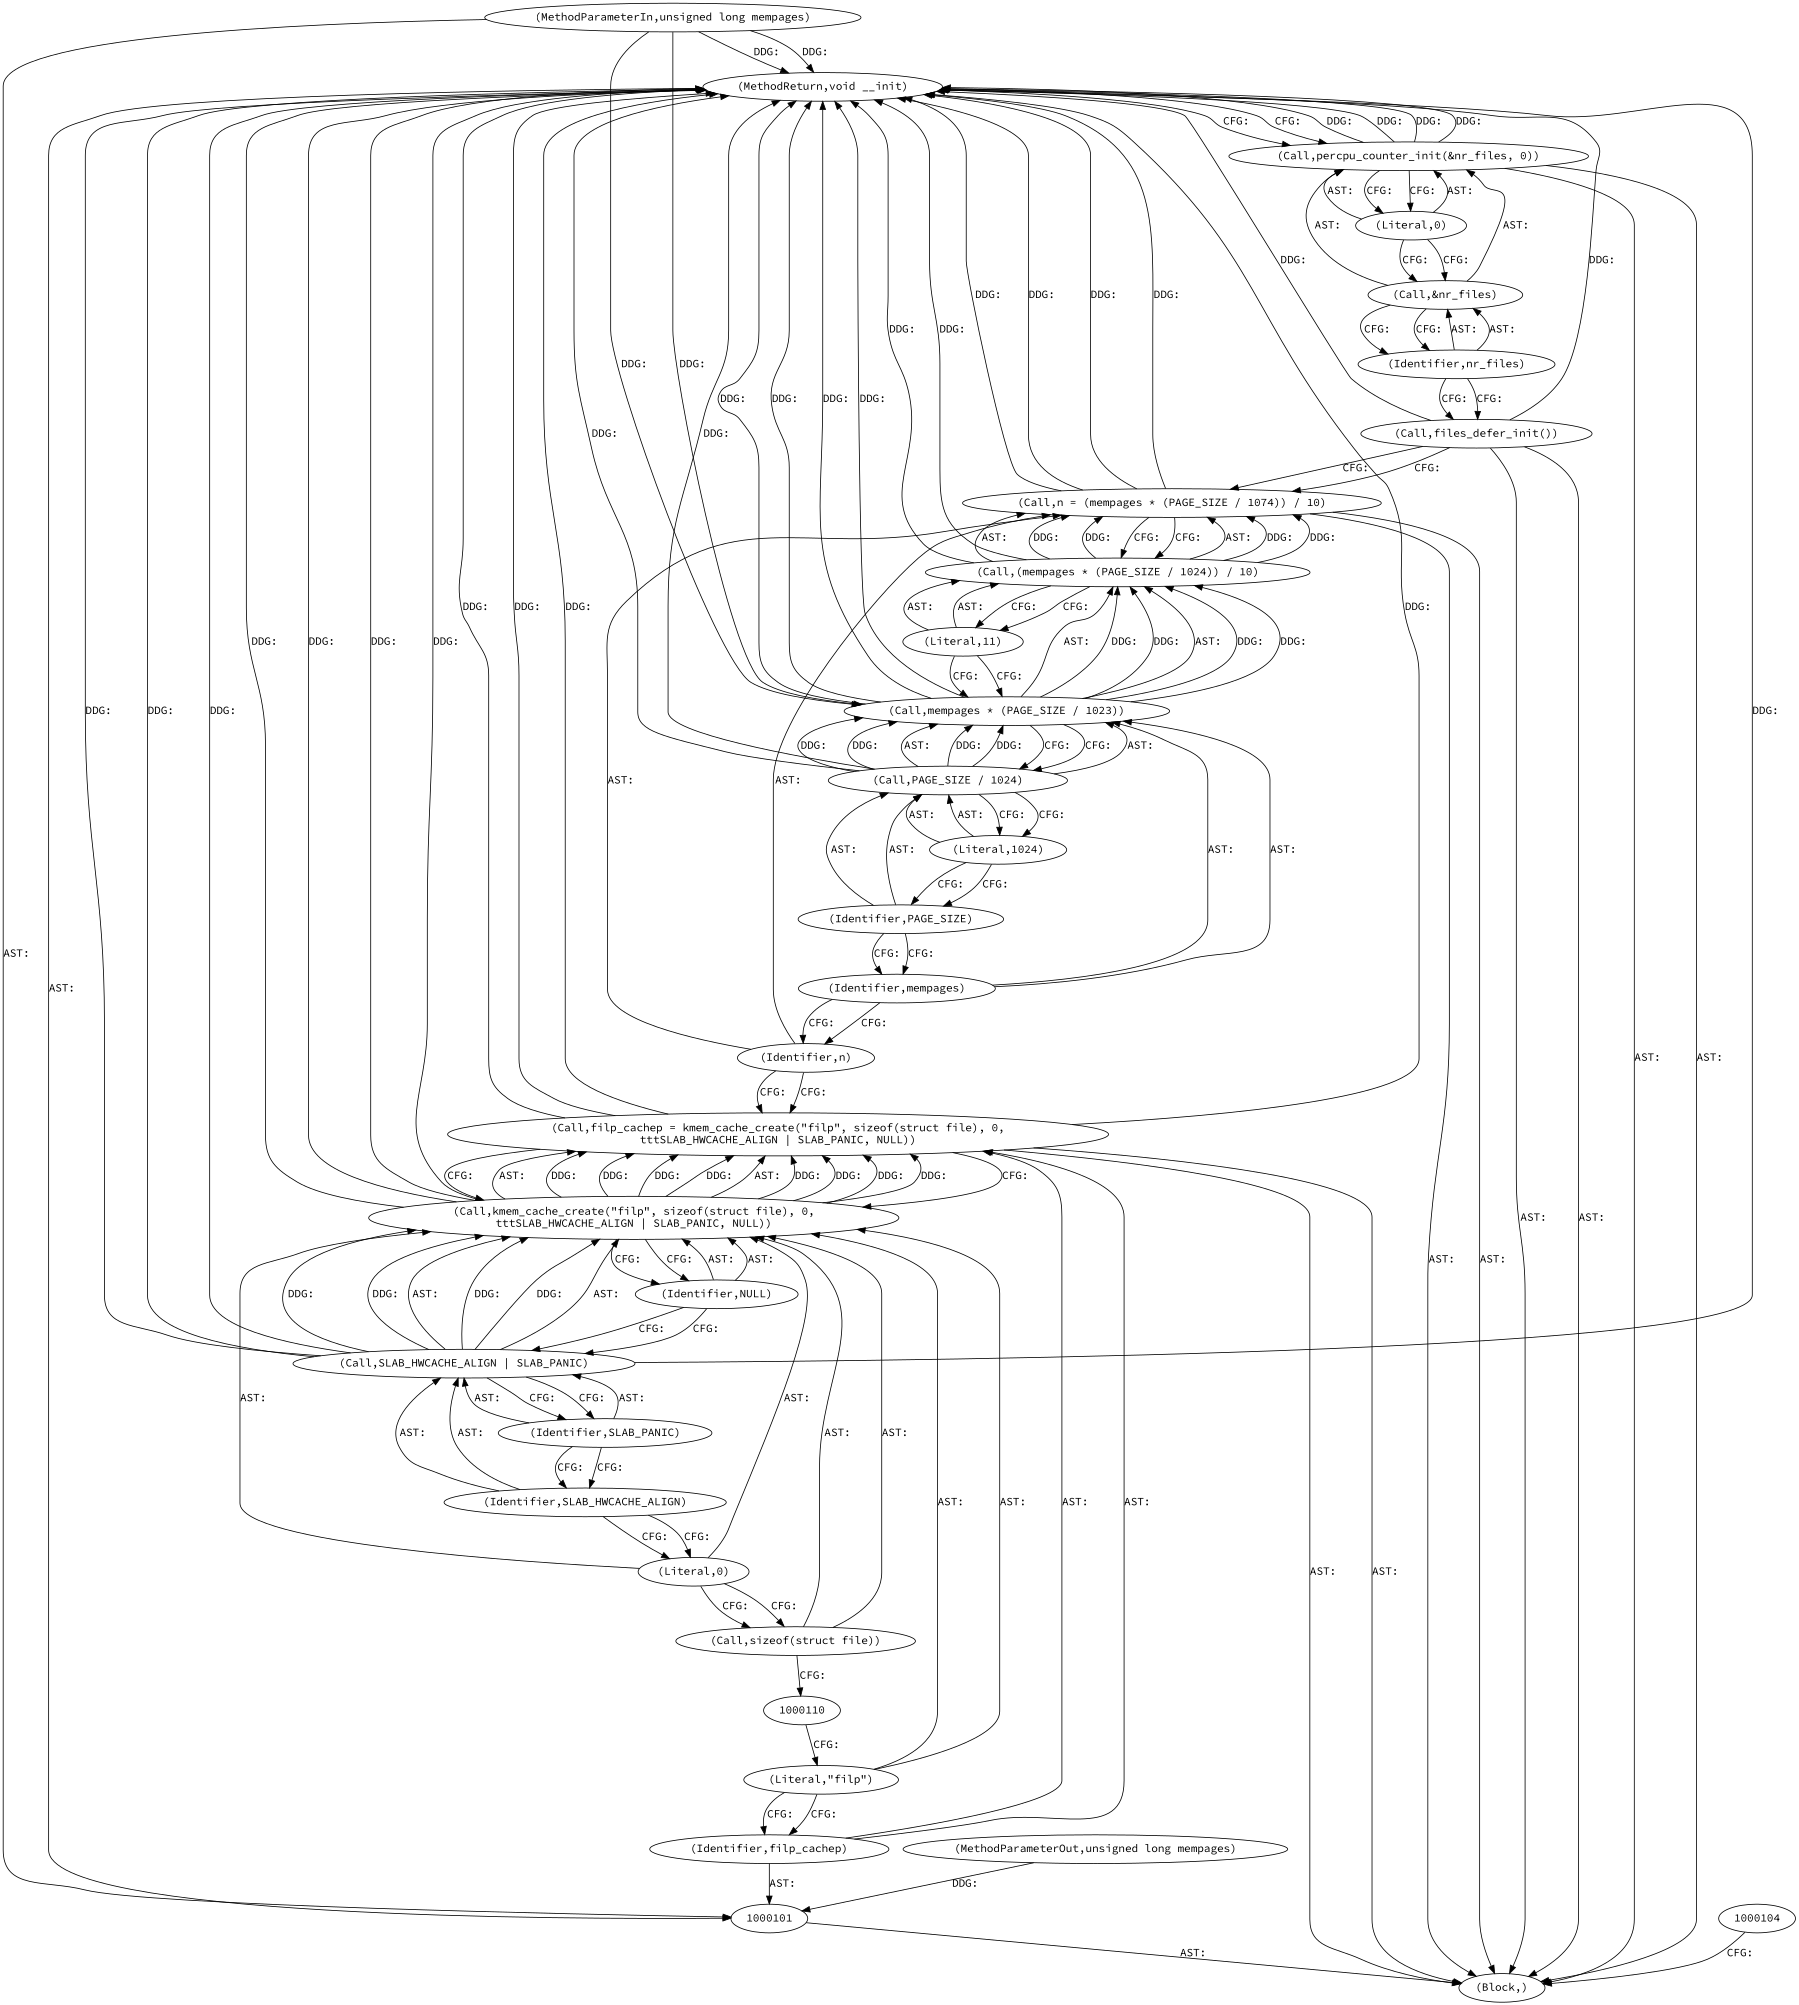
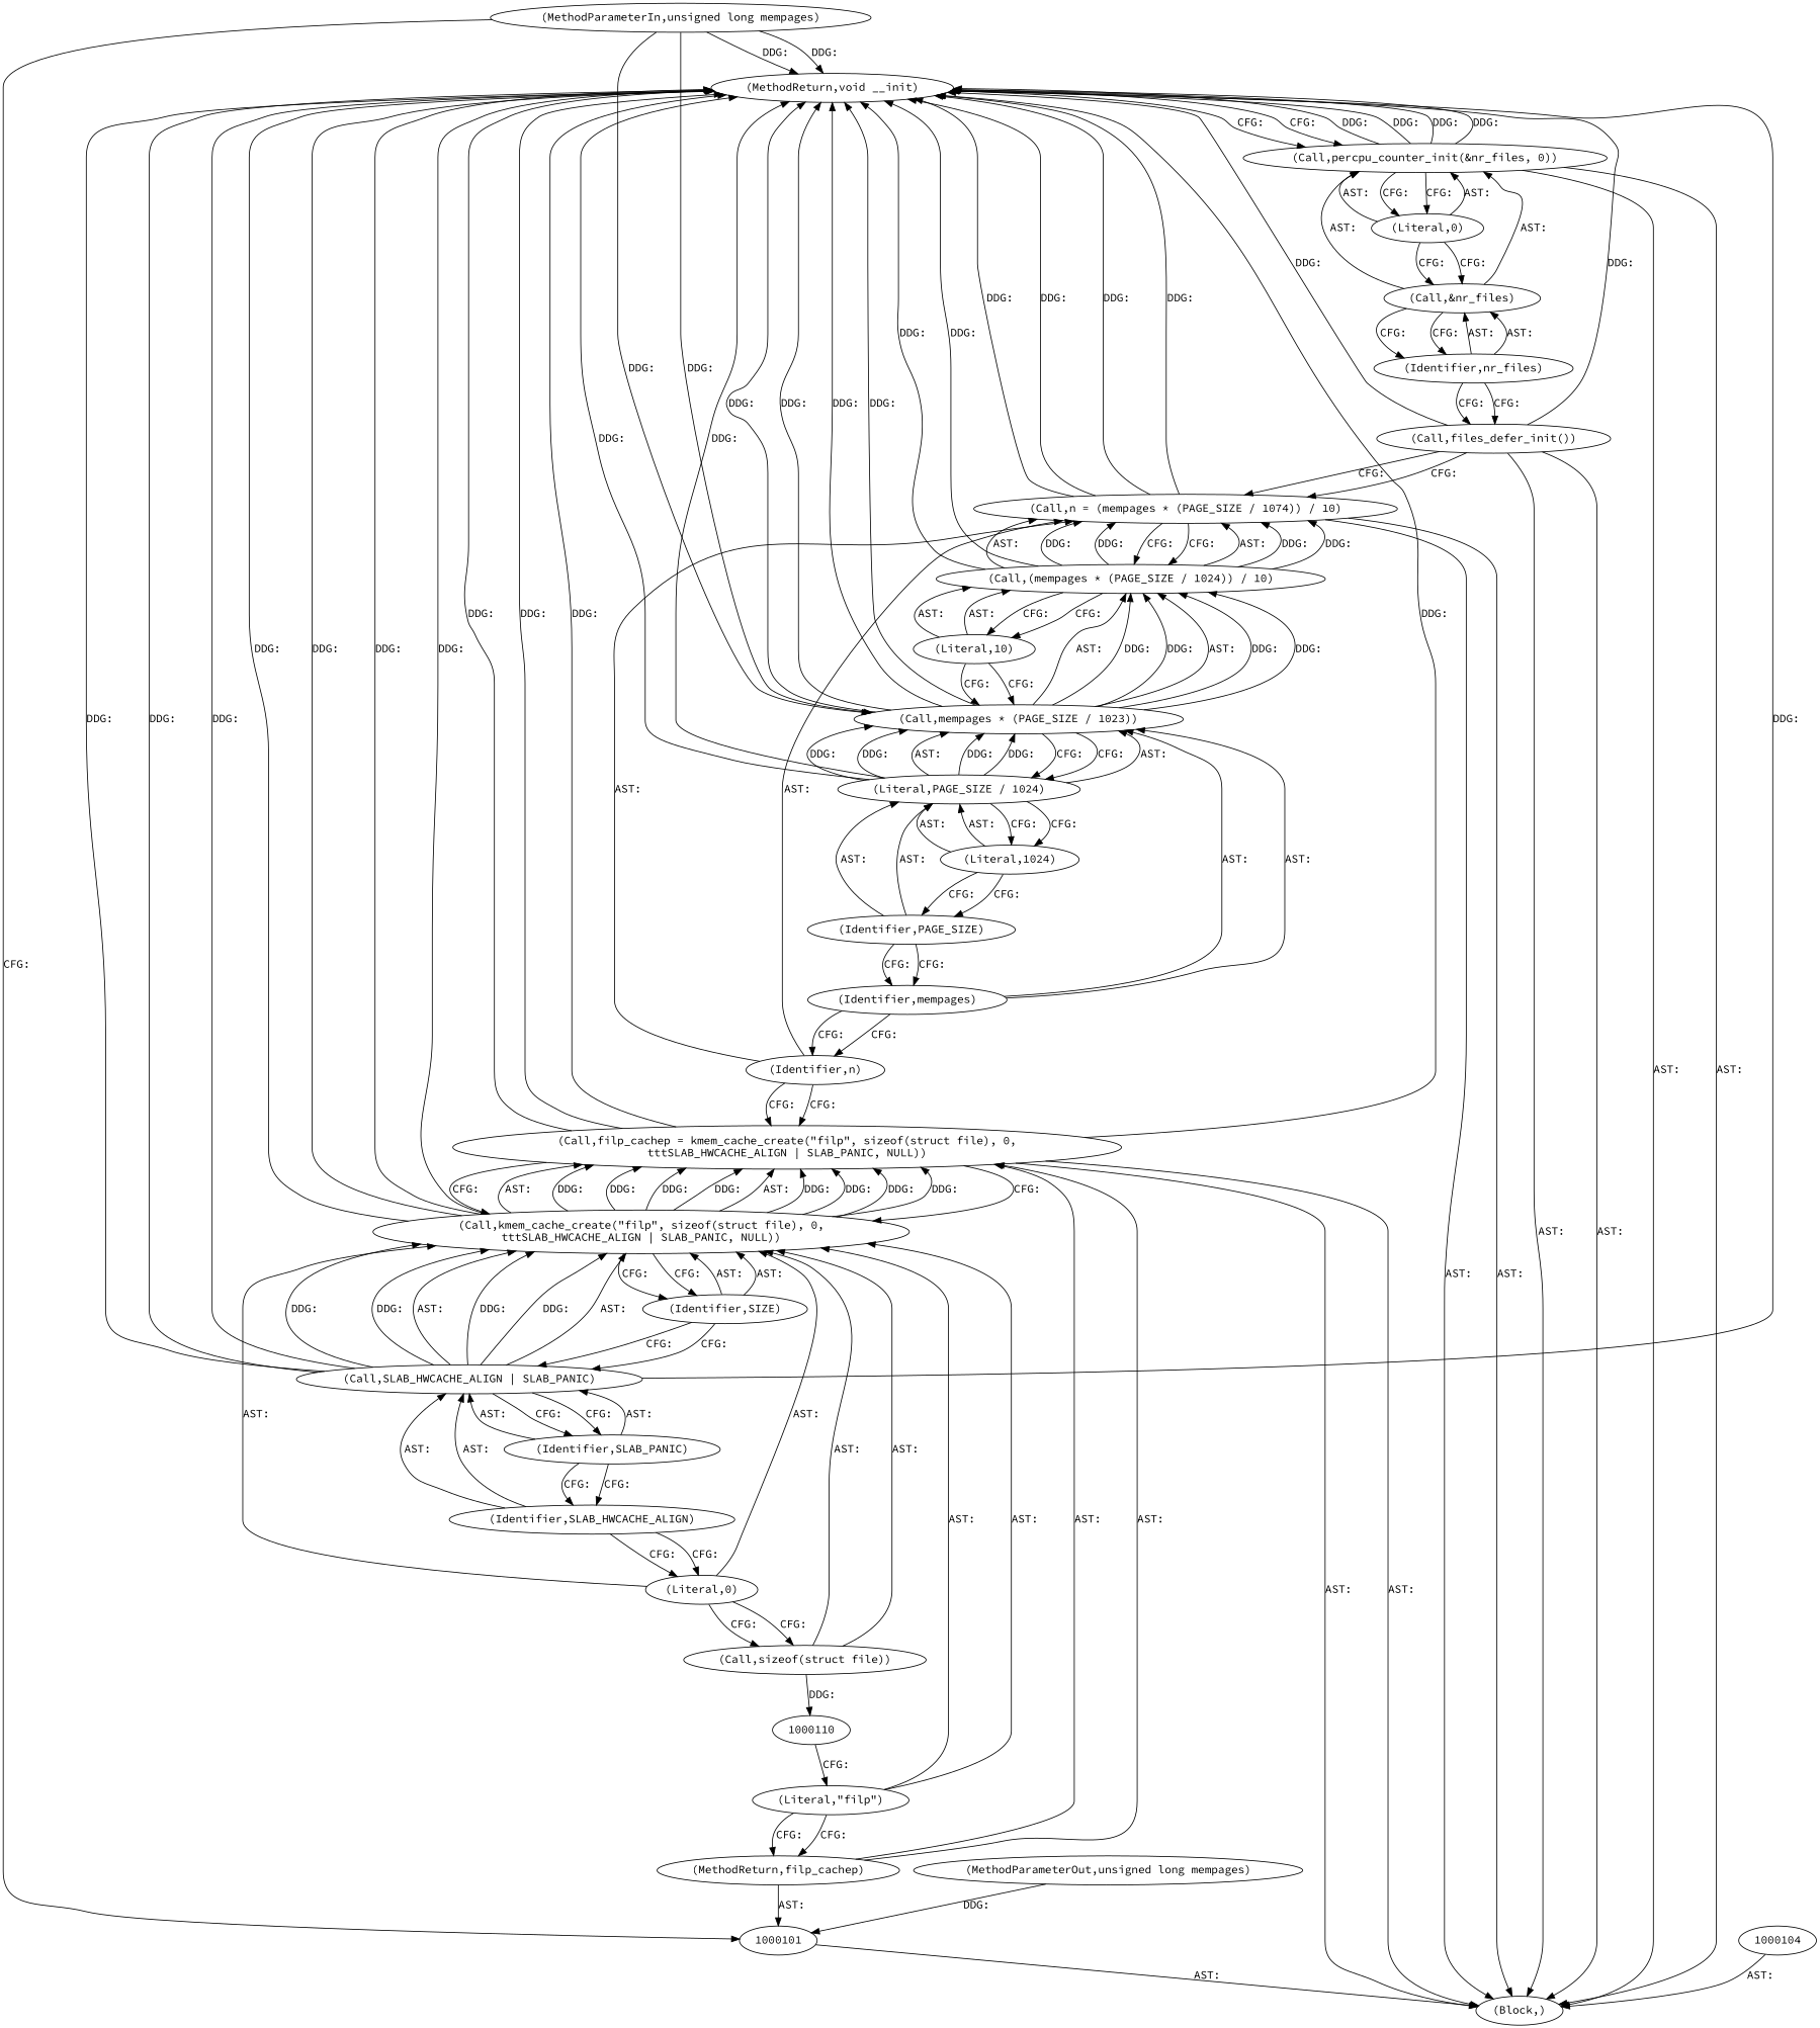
  digraph {
    fontname="Source Code Pro"
    node [fontname="Source Code Pro"]
    edge [fontname="Source Code Pro"]
    n1 [label="(MethodReturn,void __init)"]
    n2 [label="(Call,percpu_counter_init(&nr_files, 0))"]
    1000101
    n4 [label="(Block,)"]
    n5 [label="(Literal,0)"]
    n6 [label="(MethodParameterIn,unsigned long mempages)"]
    n7 [label="(Call,mempages * (PAGE_SIZE / 1023))"]
-   n8 [label="(Call,PAGE_SIZE / 1024)"]
+   n8 [label="(Literal,PAGE_SIZE / 1024)"]
    n9 [label="(Call,(mempages * (PAGE_SIZE / 1024)) / 10)"]
    n10 [label="(MethodParameterOut,unsigned long mempages)"]
    n11 [label="(Literal,1024)"]
    n12 [label="(Identifier,PAGE_SIZE)"]
    n13 [label="(Identifier,mempages)"]
    n14 [label="(Identifier,n)"]
    n15 [label="(Call,n = (mempages * (PAGE_SIZE / 1074)) / 10)"]
-   n16 [label="(Literal,11)"]
+   n16 [label="(Literal,10)"]
    n17 [label="(Call,filp_cachep = kmem_cache_create(\"filp\", sizeof(struct file), 0,\n\t\t\tSLAB_HWCACHE_ALIGN | SLAB_PANIC, NULL))"]
    n18 [label="(Call,kmem_cache_create(\"filp\", sizeof(struct file), 0,\n\t\t\tSLAB_HWCACHE_ALIGN | SLAB_PANIC, NULL))"]
    n19 [label="(Call,files_defer_init())"]
    n20 [label="(Call,&nr_files)"]
    n21 [label="(Identifier,nr_files)"]
-   n22 [label="(Identifier,NULL)"]
-   n23 [label="(Identifier,filp_cachep)"]
+   n22 [label="(Identifier,SIZE)"]
+   n23 [label="(MethodReturn,filp_cachep)"]
    n24 [label="(Call,SLAB_HWCACHE_ALIGN | SLAB_PANIC)"]
    n25 [label="(Literal,\"filp\")"]
    n26 [label="(Call,sizeof(struct file))"]
    1000110
    n28 [label="(Literal,0)"]
    n29 [label="(Identifier,SLAB_PANIC)"]
    n30 [label="(Identifier,SLAB_HWCACHE_ALIGN)"]
    1000104
    n1 -> n2 [label="CFG: "]
    n1 -> n2 [label="CFG: "]
-   n1 -> 1000101 [label="AST: "]
    n2 -> n1 [label="DDG: "]
    n2 -> n1 [label="DDG: "]
    n2 -> n1 [label="DDG: "]
    n2 -> n1 [label="DDG: "]
    n2 -> n4 [label="AST: "]
    n2 -> n4 [label="AST: "]
    n2 -> n5 [label="CFG: "]
    n2 -> n5 [label="CFG: "]
    1000101 -> n4 [label="AST: "]
    n5 -> n2 [label="AST: "]
    n5 -> n2 [label="AST: "]
    n5 -> n20 [label="CFG: "]
    n5 -> n20 [label="CFG: "]
    n6 -> n1 [label="DDG: "]
    n6 -> n1 [label="DDG: "]
-   n6 -> 1000101 [label="AST: "]
+   n6 -> 1000101 [label="CFG: "]
    n6 -> n7 [label="DDG: "]
    n6 -> n7 [label="DDG: "]
    n7 -> n1 [label="DDG: "]
    n7 -> n1 [label="DDG: "]
    n7 -> n1 [label="DDG: "]
    n7 -> n1 [label="DDG: "]
    n7 -> n8 [label="CFG: "]
    n7 -> n8 [label="CFG: "]
    n7 -> n9 [label="AST: "]
    n7 -> n9 [label="DDG: "]
    n7 -> n9 [label="DDG: "]
    n7 -> n9 [label="AST: "]
    n7 -> n9 [label="DDG: "]
    n7 -> n9 [label="DDG: "]
    n8 -> n1 [label="DDG: "]
    n8 -> n1 [label="DDG: "]
    n8 -> n7 [label="AST: "]
    n8 -> n7 [label="DDG: "]
    n8 -> n7 [label="DDG: "]
    n8 -> n7 [label="AST: "]
    n8 -> n7 [label="DDG: "]
    n8 -> n7 [label="DDG: "]
    n8 -> n11 [label="CFG: "]
    n8 -> n11 [label="CFG: "]
    n9 -> n1 [label="DDG: "]
    n9 -> n1 [label="DDG: "]
    n9 -> n15 [label="AST: "]
    n9 -> n15 [label="DDG: "]
    n9 -> n15 [label="DDG: "]
    n9 -> n15 [label="AST: "]
    n9 -> n15 [label="DDG: "]
    n9 -> n15 [label="DDG: "]
    n9 -> n16 [label="CFG: "]
    n9 -> n16 [label="CFG: "]
    n10 -> 1000101 [label="DDG: "]
    n11 -> n8 [label="AST: "]
    n11 -> n8 [label="AST: "]
    n11 -> n12 [label="CFG: "]
    n11 -> n12 [label="CFG: "]
    n12 -> n8 [label="AST: "]
    n12 -> n8 [label="AST: "]
    n12 -> n13 [label="CFG: "]
    n12 -> n13 [label="CFG: "]
    n13 -> n7 [label="AST: "]
    n13 -> n7 [label="AST: "]
    n13 -> n14 [label="CFG: "]
    n13 -> n14 [label="CFG: "]
    n14 -> n15 [label="AST: "]
    n14 -> n15 [label="AST: "]
    n14 -> n17 [label="CFG: "]
    n14 -> n17 [label="CFG: "]
    n15 -> n1 [label="DDG: "]
    n15 -> n1 [label="DDG: "]
    n15 -> n1 [label="DDG: "]
    n15 -> n1 [label="DDG: "]
    n15 -> n4 [label="AST: "]
    n15 -> n4 [label="AST: "]
    n15 -> n9 [label="CFG: "]
    n15 -> n9 [label="CFG: "]
    n16 -> n7 [label="CFG: "]
    n16 -> n7 [label="CFG: "]
    n16 -> n9 [label="AST: "]
    n16 -> n9 [label="AST: "]
    n17 -> n1 [label="DDG: "]
    n17 -> n1 [label="DDG: "]
    n17 -> n1 [label="DDG: "]
    n17 -> n1 [label="DDG: "]
    n17 -> n4 [label="AST: "]
    n17 -> n4 [label="AST: "]
    n17 -> n18 [label="CFG: "]
    n17 -> n18 [label="CFG: "]
    n18 -> n1 [label="DDG: "]
    n18 -> n1 [label="DDG: "]
    n18 -> n1 [label="DDG: "]
    n18 -> n1 [label="DDG: "]
    n18 -> n17 [label="AST: "]
    n18 -> n17 [label="DDG: "]
    n18 -> n17 [label="DDG: "]
    n18 -> n17 [label="DDG: "]
    n18 -> n17 [label="DDG: "]
    n18 -> n17 [label="AST: "]
    n18 -> n17 [label="DDG: "]
    n18 -> n17 [label="DDG: "]
    n18 -> n17 [label="DDG: "]
    n18 -> n17 [label="DDG: "]
    n18 -> n22 [label="CFG: "]
    n18 -> n22 [label="CFG: "]
    n19 -> n1 [label="DDG: "]
    n19 -> n1 [label="DDG: "]
    n19 -> n4 [label="AST: "]
    n19 -> n4 [label="AST: "]
    n19 -> n15 [label="CFG: "]
    n19 -> n15 [label="CFG: "]
    n20 -> n2 [label="AST: "]
    n20 -> n2 [label="AST: "]
    n20 -> n21 [label="CFG: "]
    n20 -> n21 [label="CFG: "]
    n21 -> n19 [label="CFG: "]
    n21 -> n19 [label="CFG: "]
    n21 -> n20 [label="AST: "]
    n21 -> n20 [label="AST: "]
    n22 -> n18 [label="AST: "]
    n22 -> n18 [label="AST: "]
    n22 -> n24 [label="CFG: "]
    n22 -> n24 [label="CFG: "]
    n23 -> 1000101 [label="AST: "]
    n23 -> n17 [label="AST: "]
    n23 -> n17 [label="AST: "]
    n24 -> n1 [label="DDG: "]
    n24 -> n1 [label="DDG: "]
    n24 -> n1 [label="DDG: "]
    n24 -> n1 [label="DDG: "]
    n24 -> n18 [label="AST: "]
    n24 -> n18 [label="DDG: "]
    n24 -> n18 [label="DDG: "]
    n24 -> n18 [label="AST: "]
    n24 -> n18 [label="DDG: "]
    n24 -> n18 [label="DDG: "]
    n24 -> n29 [label="CFG: "]
    n24 -> n29 [label="CFG: "]
    n25 -> n18 [label="AST: "]
    n25 -> n18 [label="AST: "]
    n25 -> n23 [label="CFG: "]
    n25 -> n23 [label="CFG: "]
    n26 -> n18 [label="AST: "]
    n26 -> n18 [label="AST: "]
-   n26 -> 1000110 [label="CFG: "]
+   n26 -> 1000110 [label="DDG: "]
    1000110 -> n25 [label="CFG: "]
    n28 -> n18 [label="AST: "]
    n28 -> n18 [label="AST: "]
    n28 -> n26 [label="CFG: "]
    n28 -> n26 [label="CFG: "]
    n29 -> n24 [label="AST: "]
    n29 -> n24 [label="AST: "]
    n29 -> n30 [label="CFG: "]
    n29 -> n30 [label="CFG: "]
    n30 -> n24 [label="AST: "]
    n30 -> n24 [label="AST: "]
    n30 -> n28 [label="CFG: "]
    n30 -> n28 [label="CFG: "]
-   1000104 -> n4 [label="CFG: "]
+   1000104 -> n4 [label="AST: "]
  }
